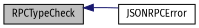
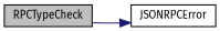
  digraph {
    rankdir=LR
    fontname="Fira Sans"
    node [color=black fontname="Fira Sans" fontsize=10 shape=record style=filled]
    n1 [fillcolor=grey75 fontcolor=black height=0.2 label=RPCTypeCheck width=0.4]
    n2 [fillcolor=white height=0.2 label=JSONRPCError width=0.4]
-   n2 -> n1 [color=midnightblue fontname="Fira Sans" fontsize=10 labelfontname=Helvetica labelfontsize=10 style=solid]
+   n1 -> n2 [color=midnightblue fontname="Fira Sans" fontsize=10 labelfontname=Helvetica labelfontsize=10 style=solid]
  }
